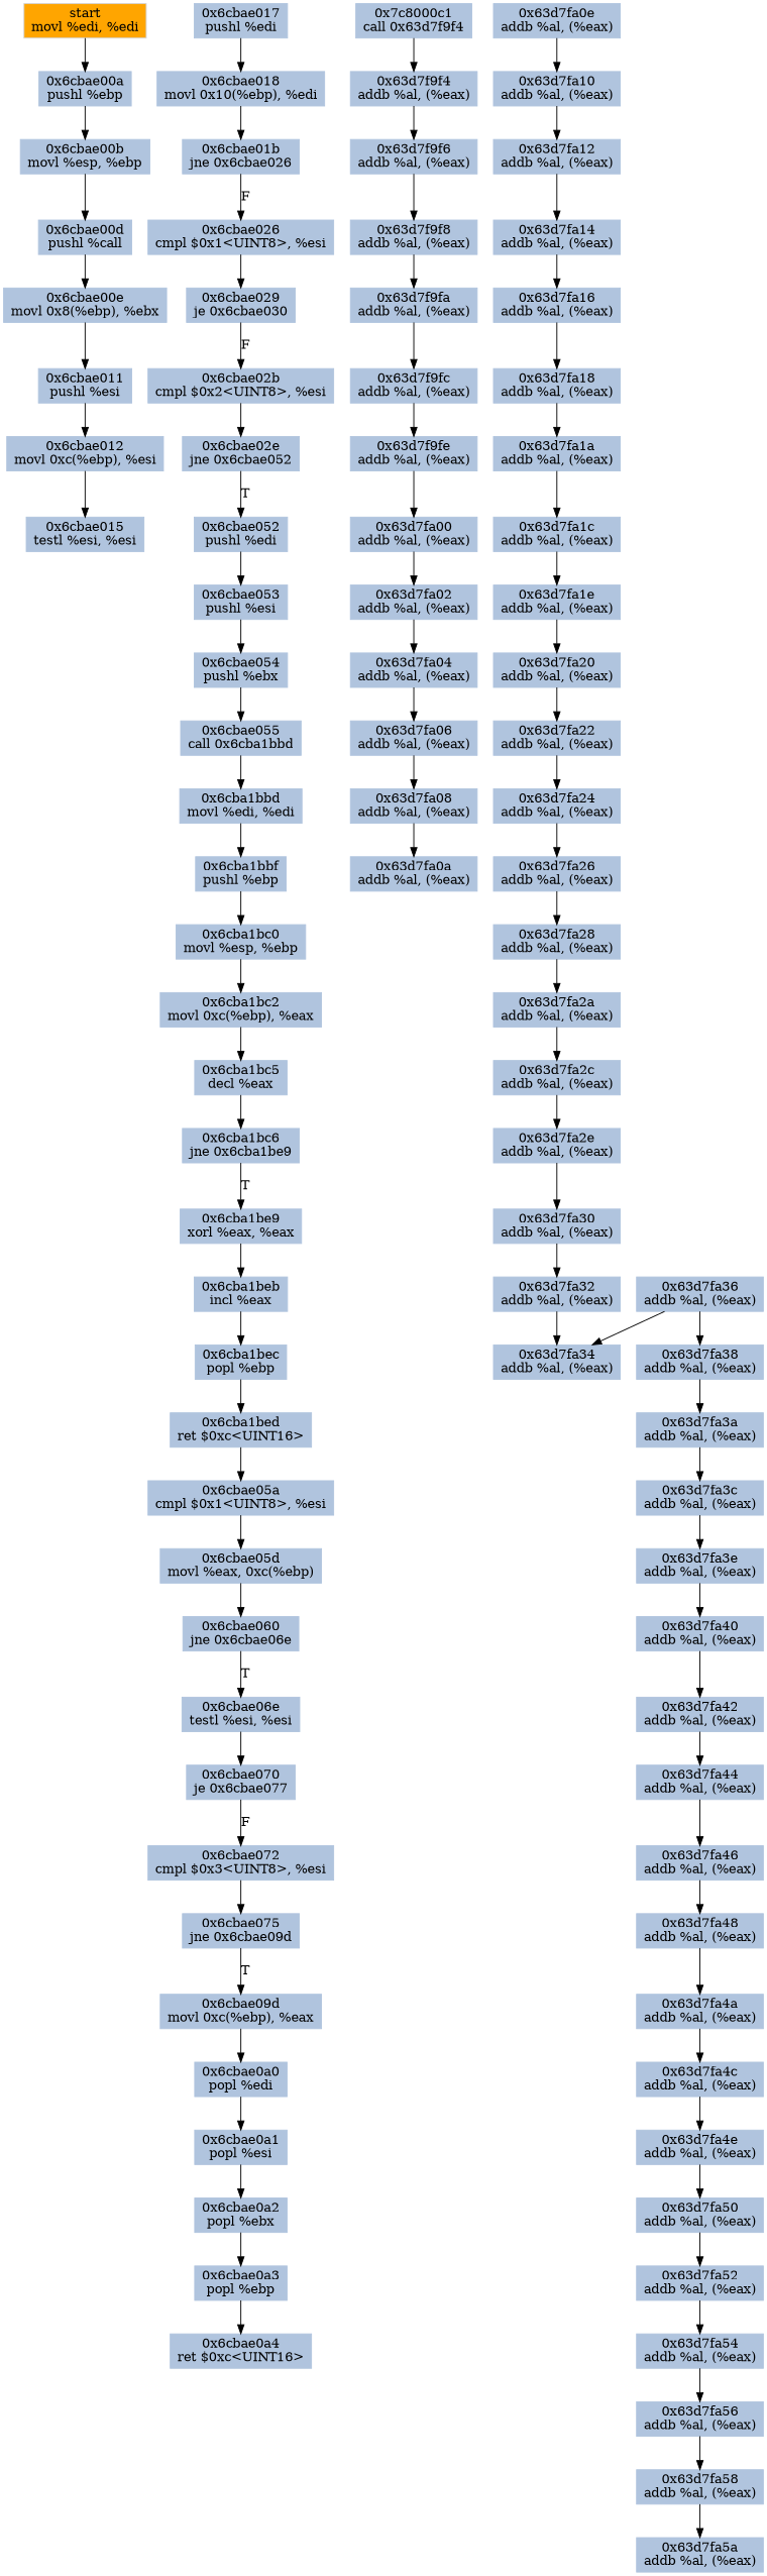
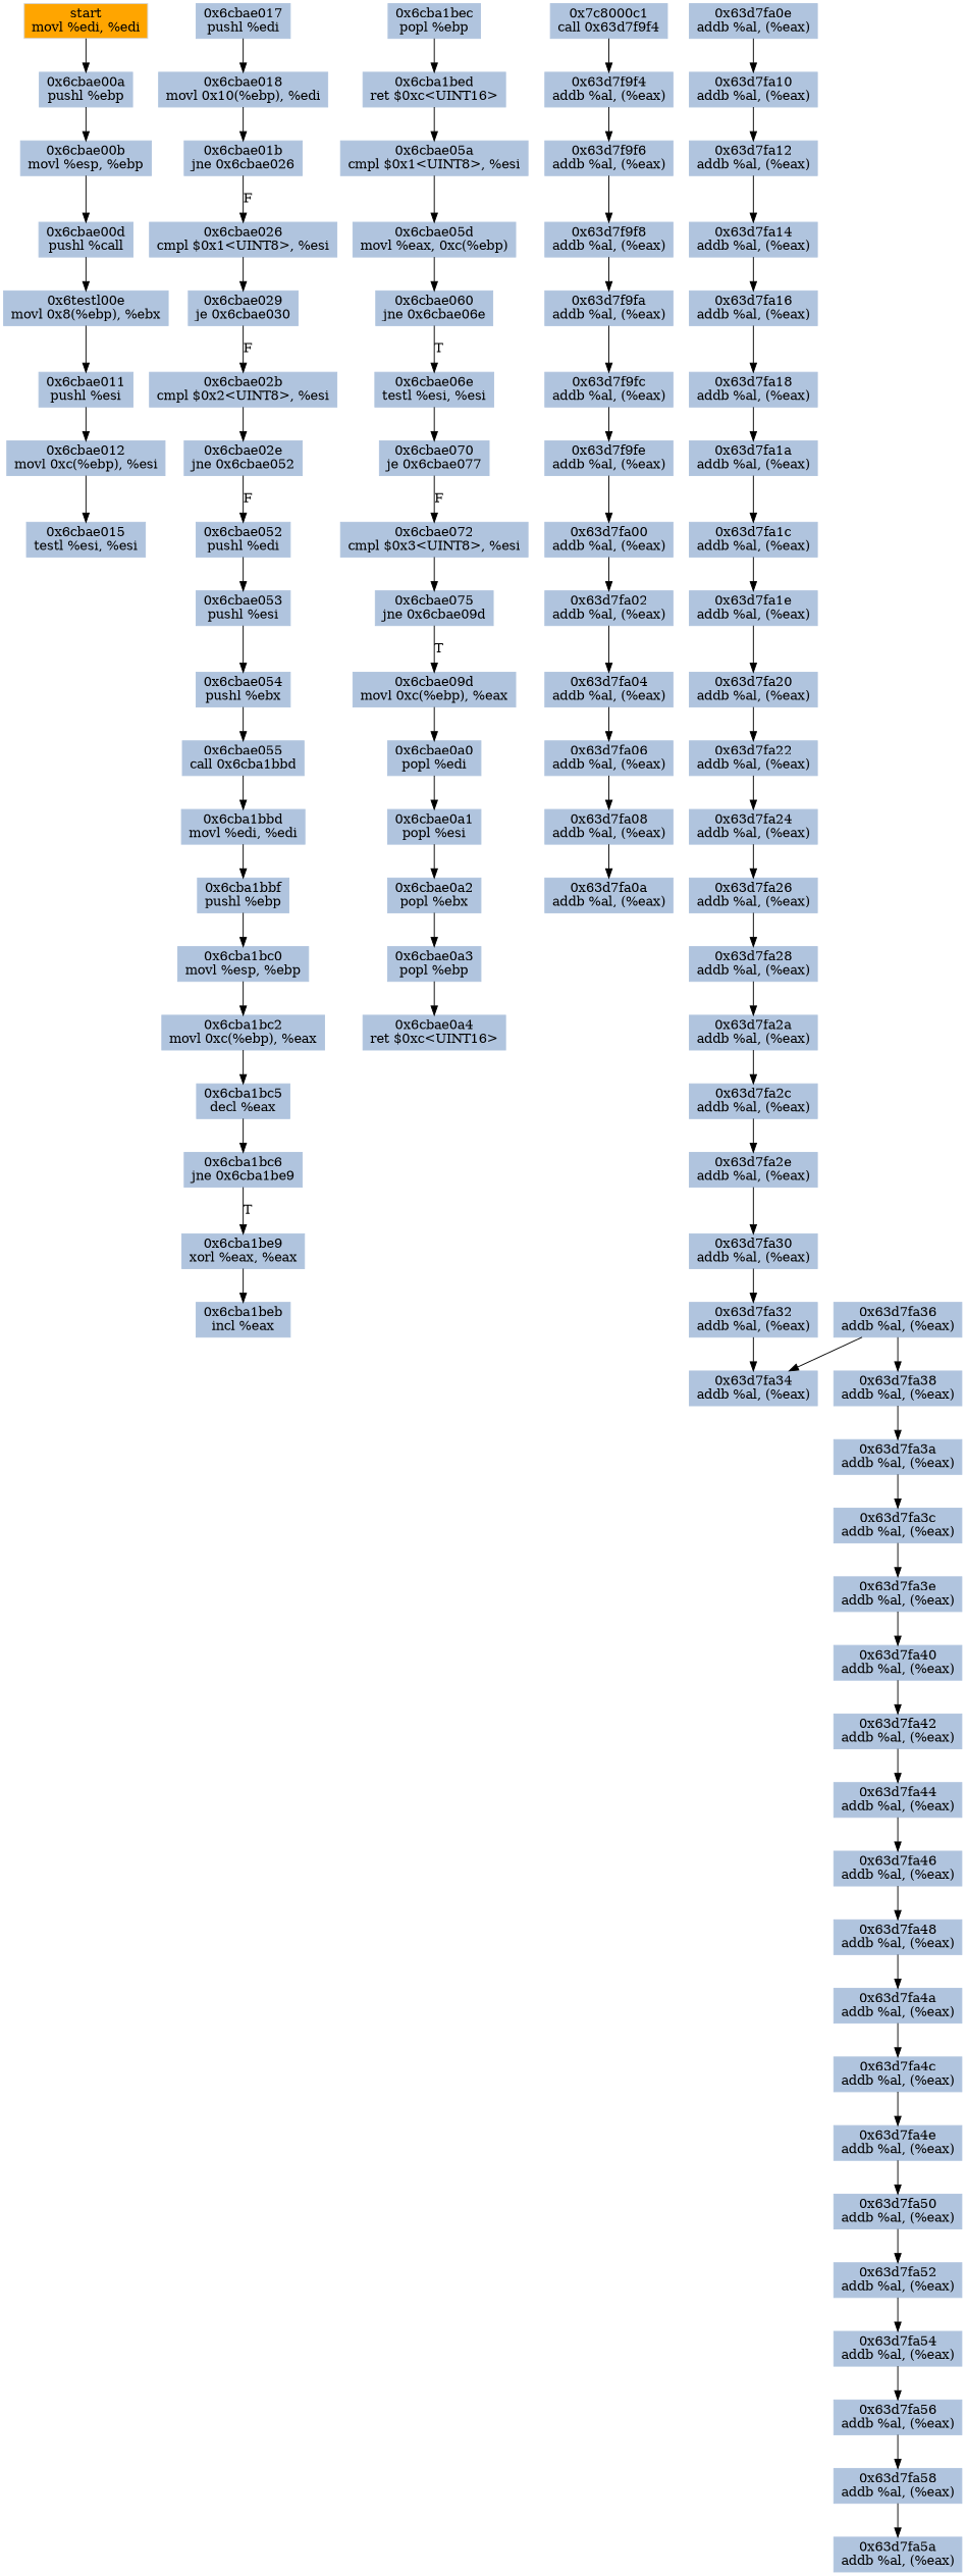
  digraph {
    node [color=lightsteelblue fillcolor=lightsteelblue shape=rectangle style=filled]
    edge [color="#000000"]
    n1 [color=lightgrey fillcolor=orange label="start\nmovl %edi, %edi"]
    n2 [label="0x6cbae00a\npushl %ebp"]
    n3 [label="0x6cbae00b\nmovl %esp, %ebp"]
    n4 [label="0x6cbae00d\npushl %call"]
-   n5 [label="0x6cbae00e\nmovl 0x8(%ebp), %ebx"]
+   n5 [label="0x6testl00e\nmovl 0x8(%ebp), %ebx"]
    n6 [label="0x6cbae011\npushl %esi"]
    n7 [label="0x6cbae012\nmovl 0xc(%ebp), %esi"]
    n8 [label="0x6cbae015\ntestl %esi, %esi"]
    n9 [label="0x6cbae017\npushl %edi"]
    n10 [label="0x6cbae018\nmovl 0x10(%ebp), %edi"]
    n11 [label="0x6cbae01b\njne 0x6cbae026"]
    n12 [label="0x6cbae026\ncmpl $0x1<UINT8>, %esi"]
    n13 [label="0x6cbae029\nje 0x6cbae030"]
    n14 [label="0x6cbae02b\ncmpl $0x2<UINT8>, %esi"]
    n15 [label="0x6cbae02e\njne 0x6cbae052"]
    n16 [label="0x6cbae052\npushl %edi"]
    n17 [label="0x6cbae053\npushl %esi"]
    n18 [label="0x6cbae054\npushl %ebx"]
    n19 [label="0x6cbae055\ncall 0x6cba1bbd"]
    n20 [label="0x6cba1bbd\nmovl %edi, %edi"]
    n21 [label="0x6cba1bbf\npushl %ebp"]
    n22 [label="0x6cba1bc0\nmovl %esp, %ebp"]
    n23 [label="0x6cba1bc2\nmovl 0xc(%ebp), %eax"]
    n24 [label="0x6cba1bc5\ndecl %eax"]
    n25 [label="0x6cba1bc6\njne 0x6cba1be9"]
    n26 [label="0x6cba1be9\nxorl %eax, %eax"]
    n27 [label="0x6cba1beb\nincl %eax"]
    n28 [label="0x6cba1bec\npopl %ebp"]
    n29 [label="0x6cba1bed\nret $0xc<UINT16>"]
    n30 [label="0x6cbae05a\ncmpl $0x1<UINT8>, %esi"]
    n31 [label="0x6cbae05d\nmovl %eax, 0xc(%ebp)"]
    n32 [label="0x6cbae060\njne 0x6cbae06e"]
    n33 [label="0x6cbae06e\ntestl %esi, %esi"]
    n34 [label="0x6cbae070\nje 0x6cbae077"]
    n35 [label="0x6cbae072\ncmpl $0x3<UINT8>, %esi"]
    n36 [label="0x6cbae075\njne 0x6cbae09d"]
    n37 [label="0x6cbae09d\nmovl 0xc(%ebp), %eax"]
    n38 [label="0x6cbae0a0\npopl %edi"]
    n39 [label="0x6cbae0a1\npopl %esi"]
    n40 [label="0x6cbae0a2\npopl %ebx"]
    n41 [label="0x6cbae0a3\npopl %ebp"]
    n42 [label="0x6cbae0a4\nret $0xc<UINT16>"]
    n43 [label="0x7c8000c1\ncall 0x63d7f9f4"]
    n44 [label="0x63d7f9f4\naddb %al, (%eax)"]
    n45 [label="0x63d7f9f6\naddb %al, (%eax)"]
    n46 [label="0x63d7f9f8\naddb %al, (%eax)"]
    n47 [label="0x63d7f9fa\naddb %al, (%eax)"]
    n48 [label="0x63d7f9fc\naddb %al, (%eax)"]
    n49 [label="0x63d7f9fe\naddb %al, (%eax)"]
    n50 [label="0x63d7fa00\naddb %al, (%eax)"]
    n51 [label="0x63d7fa02\naddb %al, (%eax)"]
    n52 [label="0x63d7fa04\naddb %al, (%eax)"]
    n53 [label="0x63d7fa06\naddb %al, (%eax)"]
    n54 [label="0x63d7fa08\naddb %al, (%eax)"]
    n55 [label="0x63d7fa0a\naddb %al, (%eax)"]
    n56 [label="0x63d7fa0e\naddb %al, (%eax)"]
    n57 [label="0x63d7fa10\naddb %al, (%eax)"]
    n58 [label="0x63d7fa12\naddb %al, (%eax)"]
    n59 [label="0x63d7fa14\naddb %al, (%eax)"]
    n60 [label="0x63d7fa16\naddb %al, (%eax)"]
    n61 [label="0x63d7fa18\naddb %al, (%eax)"]
    n62 [label="0x63d7fa1a\naddb %al, (%eax)"]
    n63 [label="0x63d7fa1c\naddb %al, (%eax)"]
    n64 [label="0x63d7fa1e\naddb %al, (%eax)"]
    n65 [label="0x63d7fa20\naddb %al, (%eax)"]
    n66 [label="0x63d7fa22\naddb %al, (%eax)"]
    n67 [label="0x63d7fa24\naddb %al, (%eax)"]
    n68 [label="0x63d7fa26\naddb %al, (%eax)"]
    n69 [label="0x63d7fa28\naddb %al, (%eax)"]
    n70 [label="0x63d7fa2a\naddb %al, (%eax)"]
    n71 [label="0x63d7fa2c\naddb %al, (%eax)"]
    n72 [label="0x63d7fa2e\naddb %al, (%eax)"]
    n73 [label="0x63d7fa30\naddb %al, (%eax)"]
    n74 [label="0x63d7fa32\naddb %al, (%eax)"]
    n75 [label="0x63d7fa34\naddb %al, (%eax)"]
    n76 [label="0x63d7fa36\naddb %al, (%eax)"]
    n77 [label="0x63d7fa38\naddb %al, (%eax)"]
    n78 [label="0x63d7fa3a\naddb %al, (%eax)"]
    n79 [label="0x63d7fa3c\naddb %al, (%eax)"]
    n80 [label="0x63d7fa3e\naddb %al, (%eax)"]
    n81 [label="0x63d7fa40\naddb %al, (%eax)"]
    n82 [label="0x63d7fa42\naddb %al, (%eax)"]
    n83 [label="0x63d7fa44\naddb %al, (%eax)"]
    n84 [label="0x63d7fa46\naddb %al, (%eax)"]
    n85 [label="0x63d7fa48\naddb %al, (%eax)"]
    n86 [label="0x63d7fa4a\naddb %al, (%eax)"]
    n87 [label="0x63d7fa4c\naddb %al, (%eax)"]
    n88 [label="0x63d7fa4e\naddb %al, (%eax)"]
    n89 [label="0x63d7fa50\naddb %al, (%eax)"]
    n90 [label="0x63d7fa52\naddb %al, (%eax)"]
    n91 [label="0x63d7fa54\naddb %al, (%eax)"]
    n92 [label="0x63d7fa56\naddb %al, (%eax)"]
    n93 [label="0x63d7fa58\naddb %al, (%eax)"]
    n94 [label="0x63d7fa5a\naddb %al, (%eax)"]
    n1 -> n2
    n2 -> n3
    n3 -> n4
    n4 -> n5
    n5 -> n6
    n6 -> n7
    n7 -> n8
    n9 -> n10
    n10 -> n11
    n11 -> n12 [label=F]
    n12 -> n13
    n13 -> n14 [label=F]
    n14 -> n15
-   n15 -> n16 [label=T]
+   n15 -> n16 [label=F]
    n16 -> n17
    n17 -> n18
    n18 -> n19
    n19 -> n20
    n20 -> n21
    n21 -> n22
    n22 -> n23
    n23 -> n24
    n24 -> n25
    n25 -> n26 [label=T]
    n26 -> n27
-   n27 -> n28
    n28 -> n29
    n29 -> n30
    n30 -> n31
    n31 -> n32
    n32 -> n33 [label=T]
    n33 -> n34
    n34 -> n35 [label=F]
    n35 -> n36
    n36 -> n37 [label=T]
    n37 -> n38
    n38 -> n39
    n39 -> n40
    n40 -> n41
    n41 -> n42
    n43 -> n44
    n44 -> n45
    n45 -> n46
    n46 -> n47
    n47 -> n48
    n48 -> n49
    n49 -> n50
    n50 -> n51
    n51 -> n52
    n52 -> n53
    n53 -> n54
    n54 -> n55
    n56 -> n57
    n57 -> n58
    n58 -> n59
    n59 -> n60
    n60 -> n61
    n61 -> n62
    n62 -> n63
    n63 -> n64
    n64 -> n65
    n65 -> n66
    n66 -> n67
    n67 -> n68
    n68 -> n69
    n69 -> n70
    n70 -> n71
    n71 -> n72
    n72 -> n73
    n73 -> n74
    n74 -> n75
    n76 -> n75
    n76 -> n77
    n77 -> n78
    n78 -> n79
    n79 -> n80
    n80 -> n81
    n81 -> n82
    n82 -> n83
    n83 -> n84
    n84 -> n85
    n85 -> n86
    n86 -> n87
    n87 -> n88
    n88 -> n89
    n89 -> n90
    n90 -> n91
    n91 -> n92
    n92 -> n93
    n93 -> n94
  }
